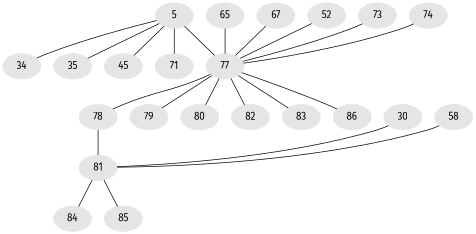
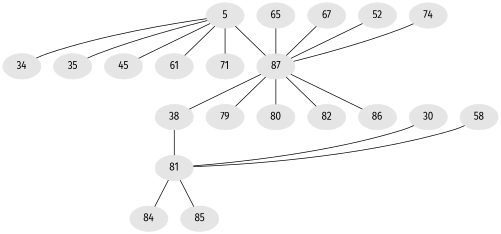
  graph {
    fontname="Fira Sans"
    node [color=gray90 fontname="Fira Sans" style=filled]
    edge [fontname="Fira Sans"]
    34 [super="+18"]
    n2 [label=5]
    35
    45
+   61 [super="+41"]
    n6 [label=71]
-   77 [super="+65+53+71+28+38+66+27+31+46+48+55+56+59"]
-   78 [super="+68"]
+   77 [super="+65+53+71+28+38+66+27+31+46+48+55+56+59" label=87]
+   78 [super="+68" label=38]
    79
    80
    82
-   83
    86
    81 [super="+42+49+52+33"]
    84 [super="+44"]
    85
    n17 [label=30]
    58
    n19 [label=65]
    n20 [label=67 super="+57"]
    n21 [label=52]
-   73 [super="+70"]
    74
    n2 -- 34
    n2 -- 35
    n2 -- 45
+   n2 -- 61 [weight=2]
    n2 -- n6
    n2 -- 77 [weight=7]
    77 -- 78
    77 -- 79
    77 -- 80
    77 -- 82
-   77 -- 83
    77 -- 86
    78 -- 81 [weight=5]
    81 -- 84
    81 -- 85
    n17 -- 81
    58 -- 81
    n19 -- 77
    n20 -- 77
    n21 -- 77
-   73 -- 77
    74 -- 77
  }
